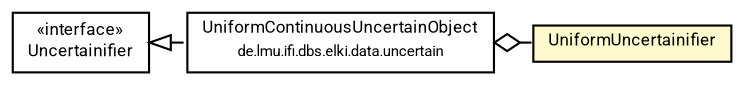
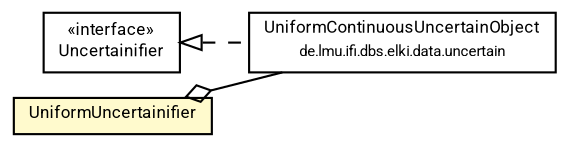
  digraph {
    fontname=Roboto
    nodesep=0.15
    rankdir=LR
    ranksep=0.25
    node [fontcolor=black fontname=Roboto fontsize=8 margin=0 shape=plaintext]
    edge [color=black dir=back fontname=Roboto fontsize=7 labelfontname=Roboto labelfontsize=7]
    n1 [height=0 label=<<table title="de.lmu.ifi.dbs.elki.data.uncertain.uncertainifier.Uncertainifier" border="0" cellborder="1" cellspacing="0" cellpadding="2" href="Uncertainifier.html" target="_parent"> 		<tr><td><table border="0" cellspacing="0" cellpadding="1"> 		<tr><td align="center" balign="center"> &#171;interface&#187; </td></tr> 		<tr><td align="center" balign="center"> <font face="Roboto">Uncertainifier</font> </td></tr> 		</table></td></tr> 		</table>> width=0]
    n2 [height=0 label=<<table title="de.lmu.ifi.dbs.elki.data.uncertain.UniformContinuousUncertainObject" border="0" cellborder="1" cellspacing="0" cellpadding="2" href="../UniformContinuousUncertainObject.html" target="_parent"> 		<tr><td><table border="0" cellspacing="0" cellpadding="1"> 		<tr><td align="center" balign="center"> <font face="Roboto">UniformContinuousUncertainObject</font> </td></tr> 		<tr><td align="center" balign="center"> <font face="Roboto" point-size="7.0">de.lmu.ifi.dbs.elki.data.uncertain</font> </td></tr> 		</table></td></tr> 		</table>> width=0]
    n3 [height=0 label=<<table title="de.lmu.ifi.dbs.elki.data.uncertain.uncertainifier.UniformUncertainifier" border="0" cellborder="1" cellspacing="0" cellpadding="2" bgcolor="lemonChiffon" href="UniformUncertainifier.html" target="_parent"> 		<tr><td><table border="0" cellspacing="0" cellpadding="1"> 		<tr><td align="center" balign="center"> <font face="Roboto">UniformUncertainifier</font> </td></tr> 		</table></td></tr> 		</table>> width=0]
    n1 -> n2 [arrowtail=empty style=dashed weight=9]
-   n2 -> n3 [arrowhead=none arrowtail=ediamond weight=4]
+   n3 -> n2 [arrowhead=none arrowtail=ediamond weight=4]
  }
